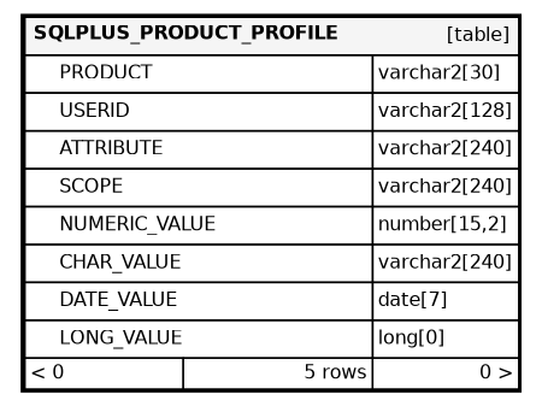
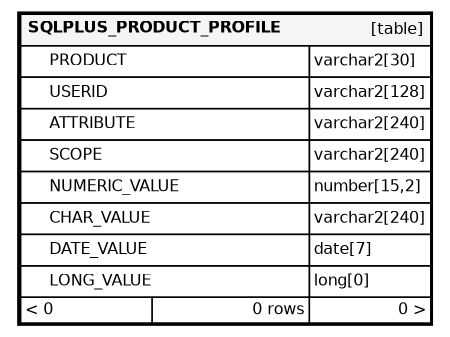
  digraph {
    bgcolor="#ffffff"
    fontname=Helvetica
    fontsize=11
    nodesep=0.18
    rankdir=RL
    ranksep=0.46
    ration=compress
-   n1 [fontname=Helvetica fontsize=11 label=<     <TABLE BORDER="2" CELLBORDER="1" CELLSPACING="0" BGCOLOR="#ffffff">       <TR><TD COLSPAN="4"  BGCOLOR="#f5f5f5"><TABLE BORDER="0" CELLSPACING="0"><TR><TD ALIGN="LEFT"><B>SQLPLUS_PRODUCT_PROFILE</B></TD><TD ALIGN="RIGHT">[table]</TD></TR></TABLE></TD></TR>       <TR><TD PORT="PRODUCT" COLSPAN="2" ALIGN="LEFT"><TABLE BORDER="0" CELLSPACING="0" ALIGN="LEFT"><TR ALIGN="LEFT"><TD ALIGN="LEFT" FIXEDSIZE="TRUE" WIDTH="15" HEIGHT="16"></TD><TD ALIGN="LEFT" FIXEDSIZE="TRUE" WIDTH="181" HEIGHT="16">PRODUCT</TD></TR></TABLE></TD><TD PORT="PRODUCT.type" ALIGN="LEFT">varchar2[30]</TD></TR>       <TR><TD PORT="USERID" COLSPAN="2" ALIGN="LEFT"><TABLE BORDER="0" CELLSPACING="0" ALIGN="LEFT"><TR ALIGN="LEFT"><TD ALIGN="LEFT" FIXEDSIZE="TRUE" WIDTH="15" HEIGHT="16"></TD><TD ALIGN="LEFT" FIXEDSIZE="TRUE" WIDTH="181" HEIGHT="16">USERID</TD></TR></TABLE></TD><TD PORT="USERID.type" ALIGN="LEFT">varchar2[128]</TD></TR>       <TR><TD PORT="ATTRIBUTE" COLSPAN="2" ALIGN="LEFT"><TABLE BORDER="0" CELLSPACING="0" ALIGN="LEFT"><TR ALIGN="LEFT"><TD ALIGN="LEFT" FIXEDSIZE="TRUE" WIDTH="15" HEIGHT="16"></TD><TD ALIGN="LEFT" FIXEDSIZE="TRUE" WIDTH="181" HEIGHT="16">ATTRIBUTE</TD></TR></TABLE></TD><TD PORT="ATTRIBUTE.type" ALIGN="LEFT">varchar2[240]</TD></TR>       <TR><TD PORT="SCOPE" COLSPAN="2" ALIGN="LEFT"><TABLE BORDER="0" CELLSPACING="0" ALIGN="LEFT"><TR ALIGN="LEFT"><TD ALIGN="LEFT" FIXEDSIZE="TRUE" WIDTH="15" HEIGHT="16"></TD><TD ALIGN="LEFT" FIXEDSIZE="TRUE" WIDTH="181" HEIGHT="16">SCOPE</TD></TR></TABLE></TD><TD PORT="SCOPE.type" ALIGN="LEFT">varchar2[240]</TD></TR>       <TR><TD PORT="NUMERIC_VALUE" COLSPAN="2" ALIGN="LEFT"><TABLE BORDER="0" CELLSPACING="0" ALIGN="LEFT"><TR ALIGN="LEFT"><TD ALIGN="LEFT" FIXEDSIZE="TRUE" WIDTH="15" HEIGHT="16"></TD><TD ALIGN="LEFT" FIXEDSIZE="TRUE" WIDTH="181" HEIGHT="16">NUMERIC_VALUE</TD></TR></TABLE></TD><TD PORT="NUMERIC_VALUE.type" ALIGN="LEFT">number[15,2]</TD></TR>       <TR><TD PORT="CHAR_VALUE" COLSPAN="2" ALIGN="LEFT"><TABLE BORDER="0" CELLSPACING="0" ALIGN="LEFT"><TR ALIGN="LEFT"><TD ALIGN="LEFT" FIXEDSIZE="TRUE" WIDTH="15" HEIGHT="16"></TD><TD ALIGN="LEFT" FIXEDSIZE="TRUE" WIDTH="181" HEIGHT="16">CHAR_VALUE</TD></TR></TABLE></TD><TD PORT="CHAR_VALUE.type" ALIGN="LEFT">varchar2[240]</TD></TR>       <TR><TD PORT="DATE_VALUE" COLSPAN="2" ALIGN="LEFT"><TABLE BORDER="0" CELLSPACING="0" ALIGN="LEFT"><TR ALIGN="LEFT"><TD ALIGN="LEFT" FIXEDSIZE="TRUE" WIDTH="15" HEIGHT="16"></TD><TD ALIGN="LEFT" FIXEDSIZE="TRUE" WIDTH="181" HEIGHT="16">DATE_VALUE</TD></TR></TABLE></TD><TD PORT="DATE_VALUE.type" ALIGN="LEFT">date[7]</TD></TR>       <TR><TD PORT="LONG_VALUE" COLSPAN="2" ALIGN="LEFT"><TABLE BORDER="0" CELLSPACING="0" ALIGN="LEFT"><TR ALIGN="LEFT"><TD ALIGN="LEFT" FIXEDSIZE="TRUE" WIDTH="15" HEIGHT="16"></TD><TD ALIGN="LEFT" FIXEDSIZE="TRUE" WIDTH="181" HEIGHT="16">LONG_VALUE</TD></TR></TABLE></TD><TD PORT="LONG_VALUE.type" ALIGN="LEFT">long[0]</TD></TR>       <TR><TD ALIGN="LEFT" BGCOLOR="#ffffff">&lt; 0</TD><TD ALIGN="RIGHT" BGCOLOR="#ffffff">5 rows</TD><TD ALIGN="RIGHT" BGCOLOR="#ffffff">0 &gt;</TD></TR>     </TABLE>> shape=plaintext]
+   n1 [fontname=Helvetica fontsize=11 label=<     <TABLE BORDER="2" CELLBORDER="1" CELLSPACING="0" BGCOLOR="#ffffff">       <TR><TD COLSPAN="4"  BGCOLOR="#f5f5f5"><TABLE BORDER="0" CELLSPACING="0"><TR><TD ALIGN="LEFT"><B>SQLPLUS_PRODUCT_PROFILE</B></TD><TD ALIGN="RIGHT">[table]</TD></TR></TABLE></TD></TR>       <TR><TD PORT="PRODUCT" COLSPAN="2" ALIGN="LEFT"><TABLE BORDER="0" CELLSPACING="0" ALIGN="LEFT"><TR ALIGN="LEFT"><TD ALIGN="LEFT" FIXEDSIZE="TRUE" WIDTH="15" HEIGHT="16"></TD><TD ALIGN="LEFT" FIXEDSIZE="TRUE" WIDTH="181" HEIGHT="16">PRODUCT</TD></TR></TABLE></TD><TD PORT="PRODUCT.type" ALIGN="LEFT">varchar2[30]</TD></TR>       <TR><TD PORT="USERID" COLSPAN="2" ALIGN="LEFT"><TABLE BORDER="0" CELLSPACING="0" ALIGN="LEFT"><TR ALIGN="LEFT"><TD ALIGN="LEFT" FIXEDSIZE="TRUE" WIDTH="15" HEIGHT="16"></TD><TD ALIGN="LEFT" FIXEDSIZE="TRUE" WIDTH="181" HEIGHT="16">USERID</TD></TR></TABLE></TD><TD PORT="USERID.type" ALIGN="LEFT">varchar2[128]</TD></TR>       <TR><TD PORT="ATTRIBUTE" COLSPAN="2" ALIGN="LEFT"><TABLE BORDER="0" CELLSPACING="0" ALIGN="LEFT"><TR ALIGN="LEFT"><TD ALIGN="LEFT" FIXEDSIZE="TRUE" WIDTH="15" HEIGHT="16"></TD><TD ALIGN="LEFT" FIXEDSIZE="TRUE" WIDTH="181" HEIGHT="16">ATTRIBUTE</TD></TR></TABLE></TD><TD PORT="ATTRIBUTE.type" ALIGN="LEFT">varchar2[240]</TD></TR>       <TR><TD PORT="SCOPE" COLSPAN="2" ALIGN="LEFT"><TABLE BORDER="0" CELLSPACING="0" ALIGN="LEFT"><TR ALIGN="LEFT"><TD ALIGN="LEFT" FIXEDSIZE="TRUE" WIDTH="15" HEIGHT="16"></TD><TD ALIGN="LEFT" FIXEDSIZE="TRUE" WIDTH="181" HEIGHT="16">SCOPE</TD></TR></TABLE></TD><TD PORT="SCOPE.type" ALIGN="LEFT">varchar2[240]</TD></TR>       <TR><TD PORT="NUMERIC_VALUE" COLSPAN="2" ALIGN="LEFT"><TABLE BORDER="0" CELLSPACING="0" ALIGN="LEFT"><TR ALIGN="LEFT"><TD ALIGN="LEFT" FIXEDSIZE="TRUE" WIDTH="15" HEIGHT="16"></TD><TD ALIGN="LEFT" FIXEDSIZE="TRUE" WIDTH="181" HEIGHT="16">NUMERIC_VALUE</TD></TR></TABLE></TD><TD PORT="NUMERIC_VALUE.type" ALIGN="LEFT">number[15,2]</TD></TR>       <TR><TD PORT="CHAR_VALUE" COLSPAN="2" ALIGN="LEFT"><TABLE BORDER="0" CELLSPACING="0" ALIGN="LEFT"><TR ALIGN="LEFT"><TD ALIGN="LEFT" FIXEDSIZE="TRUE" WIDTH="15" HEIGHT="16"></TD><TD ALIGN="LEFT" FIXEDSIZE="TRUE" WIDTH="181" HEIGHT="16">CHAR_VALUE</TD></TR></TABLE></TD><TD PORT="CHAR_VALUE.type" ALIGN="LEFT">varchar2[240]</TD></TR>       <TR><TD PORT="DATE_VALUE" COLSPAN="2" ALIGN="LEFT"><TABLE BORDER="0" CELLSPACING="0" ALIGN="LEFT"><TR ALIGN="LEFT"><TD ALIGN="LEFT" FIXEDSIZE="TRUE" WIDTH="15" HEIGHT="16"></TD><TD ALIGN="LEFT" FIXEDSIZE="TRUE" WIDTH="181" HEIGHT="16">DATE_VALUE</TD></TR></TABLE></TD><TD PORT="DATE_VALUE.type" ALIGN="LEFT">date[7]</TD></TR>       <TR><TD PORT="LONG_VALUE" COLSPAN="2" ALIGN="LEFT"><TABLE BORDER="0" CELLSPACING="0" ALIGN="LEFT"><TR ALIGN="LEFT"><TD ALIGN="LEFT" FIXEDSIZE="TRUE" WIDTH="15" HEIGHT="16"></TD><TD ALIGN="LEFT" FIXEDSIZE="TRUE" WIDTH="181" HEIGHT="16">LONG_VALUE</TD></TR></TABLE></TD><TD PORT="LONG_VALUE.type" ALIGN="LEFT">long[0]</TD></TR>       <TR><TD ALIGN="LEFT" BGCOLOR="#ffffff">&lt; 0</TD><TD ALIGN="RIGHT" BGCOLOR="#ffffff">0 rows</TD><TD ALIGN="RIGHT" BGCOLOR="#ffffff">0 &gt;</TD></TR>     </TABLE>> shape=plaintext]
  }
